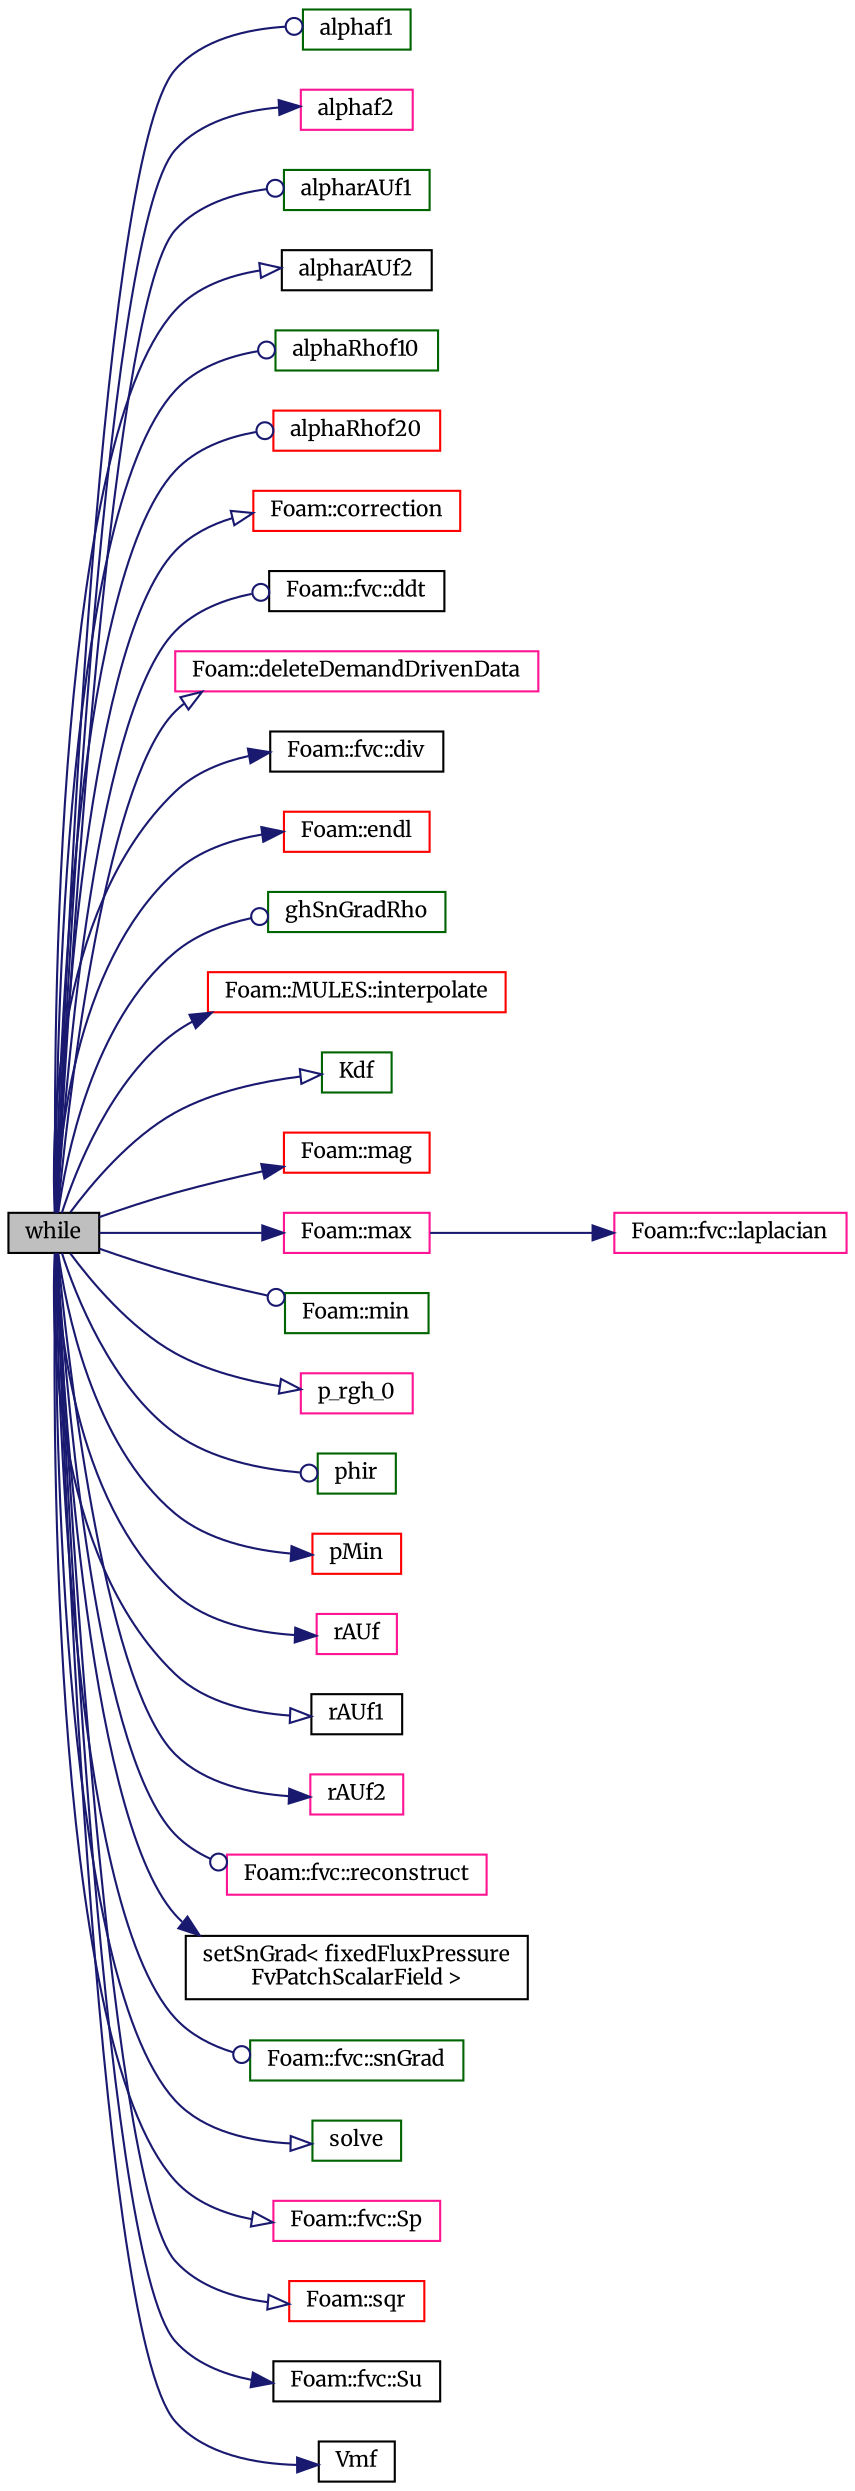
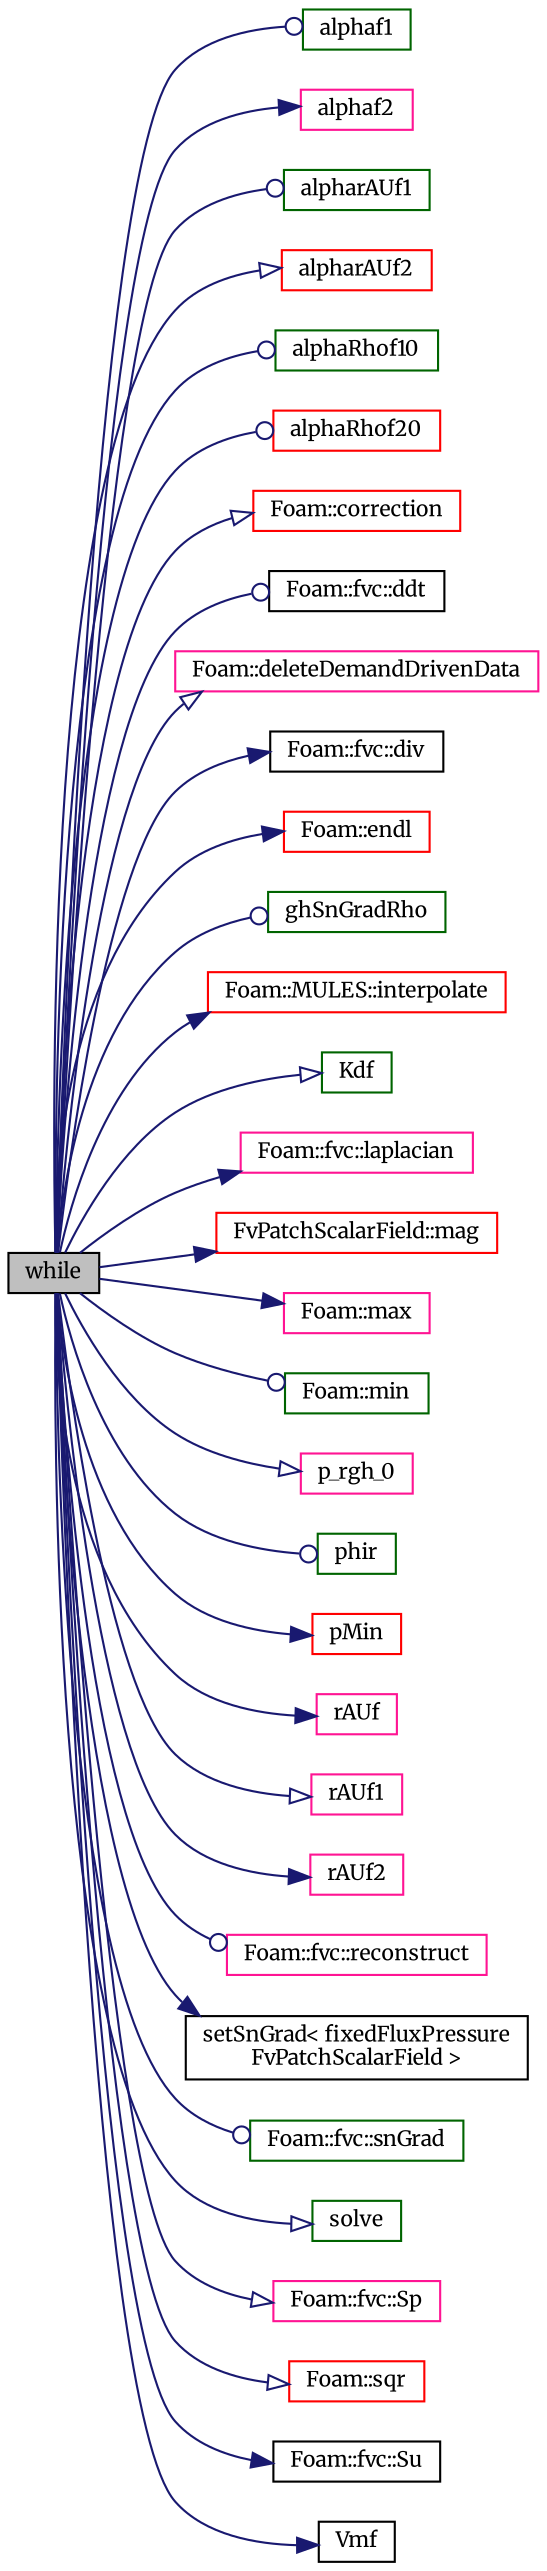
  digraph {
    fontname=Merriweather
    rankdir=LR
    node [color=deeppink fontname=Merriweather fontsize=10 shape=record]
    edge [arrowhead=normal color=midnightblue fontname=Merriweather fontsize=10 labelfontname=Helvetica labelfontsize=10 style=solid]
    n1 [color=black fillcolor=grey75 fontcolor=black height=0.2 label=while style=filled width=0.4]
    n2 [color=darkgreen height=0.2 label=alphaf1 width=0.4]
    n3 [height=0.2 label=alphaf2 width=0.4]
    n4 [color=darkgreen height=0.2 label=alpharAUf1 width=0.4]
-   n5 [color=black height=0.2 label=alpharAUf2 width=0.4]
+   n5 [color=red height=0.2 label=alpharAUf2 width=0.4]
    n6 [color=darkgreen height=0.2 label=alphaRhof10 width=0.4]
    n7 [color=red height=0.2 label=alphaRhof20 width=0.4]
    n8 [color=red height=0.2 label="Foam::correction" width=0.4]
    n9 [color=black height=0.2 label="Foam::fvc::ddt" width=0.4]
    n10 [height=0.2 label="Foam::deleteDemandDrivenData" width=0.4]
    n11 [color=black height=0.2 label="Foam::fvc::div" width=0.4]
    n12 [color=red height=0.2 label="Foam::endl" width=0.4]
    n13 [color=darkgreen height=0.2 label=ghSnGradRho width=0.4]
    n14 [color=red height=0.2 label="Foam::MULES::interpolate" width=0.4]
    n15 [color=darkgreen height=0.2 label=Kdf width=0.4]
    n16 [height=0.2 label="Foam::fvc::laplacian" width=0.4]
-   n17 [color=red height=0.2 label="Foam::mag" width=0.4]
+   n17 [color=red height=0.2 label="FvPatchScalarField::mag" width=0.4]
    n18 [height=0.2 label="Foam::max" width=0.4]
    n19 [color=darkgreen height=0.2 label="Foam::min" width=0.4]
    n20 [height=0.2 label=p_rgh_0 width=0.4]
    n21 [color=darkgreen height=0.2 label=phir width=0.4]
    n22 [color=red height=0.2 label=pMin width=0.4]
    n23 [height=0.2 label=rAUf width=0.4]
-   n24 [color=black height=0.2 label=rAUf1 width=0.4]
+   n24 [height=0.2 label=rAUf1 width=0.4]
    n25 [height=0.2 label=rAUf2 width=0.4]
    n26 [height=0.2 label="Foam::fvc::reconstruct" width=0.4]
    n27 [color=black height=0.2 label="setSnGrad\< fixedFluxPressure\lFvPatchScalarField \>" width=0.4]
    n28 [color=darkgreen height=0.2 label="Foam::fvc::snGrad" width=0.4]
    n29 [color=darkgreen height=0.2 label=solve width=0.4]
    n30 [height=0.2 label="Foam::fvc::Sp" width=0.4]
    n31 [color=red height=0.2 label="Foam::sqr" width=0.4]
    n32 [color=black height=0.2 label="Foam::fvc::Su" width=0.4]
    n33 [color=black height=0.2 label=Vmf width=0.4]
    n1 -> n2 [arrowhead=odot]
    n1 -> n3
    n1 -> n4 [arrowhead=odot]
    n1 -> n5 [arrowhead=onormal]
    n1 -> n6 [arrowhead=odot]
    n1 -> n7 [arrowhead=odot]
    n1 -> n8 [arrowhead=onormal]
    n1 -> n9 [arrowhead=odot]
    n1 -> n10 [arrowhead=onormal]
    n1 -> n11
    n1 -> n12
    n1 -> n13 [arrowhead=odot]
    n1 -> n14
    n1 -> n15 [arrowhead=onormal]
-   n18 -> n16
+   n1 -> n16
    n1 -> n17
    n1 -> n18
    n1 -> n19 [arrowhead=odot]
    n1 -> n20 [arrowhead=onormal]
    n1 -> n21 [arrowhead=odot]
    n1 -> n22
    n1 -> n23
    n1 -> n24 [arrowhead=onormal]
    n1 -> n25
    n1 -> n26 [arrowhead=odot]
    n1 -> n27
    n1 -> n28 [arrowhead=odot]
    n1 -> n29 [arrowhead=onormal]
    n1 -> n30 [arrowhead=onormal]
    n1 -> n31 [arrowhead=onormal]
    n1 -> n32
    n1 -> n33
  }
